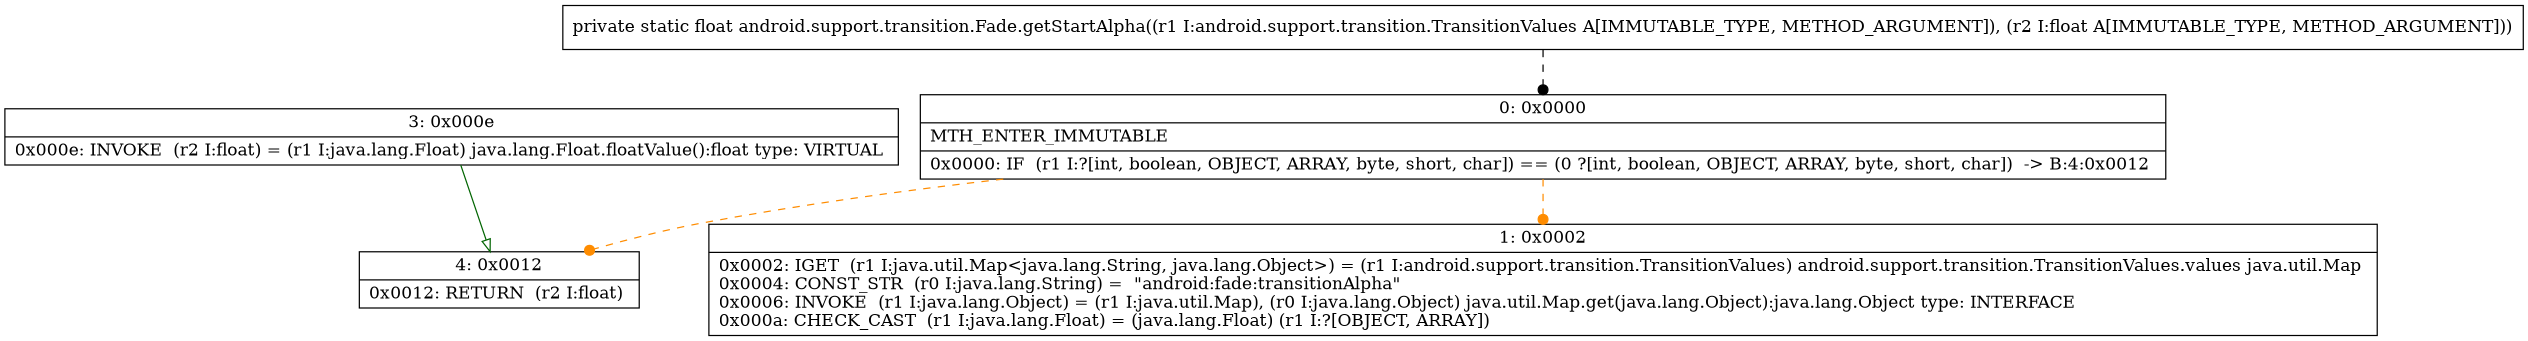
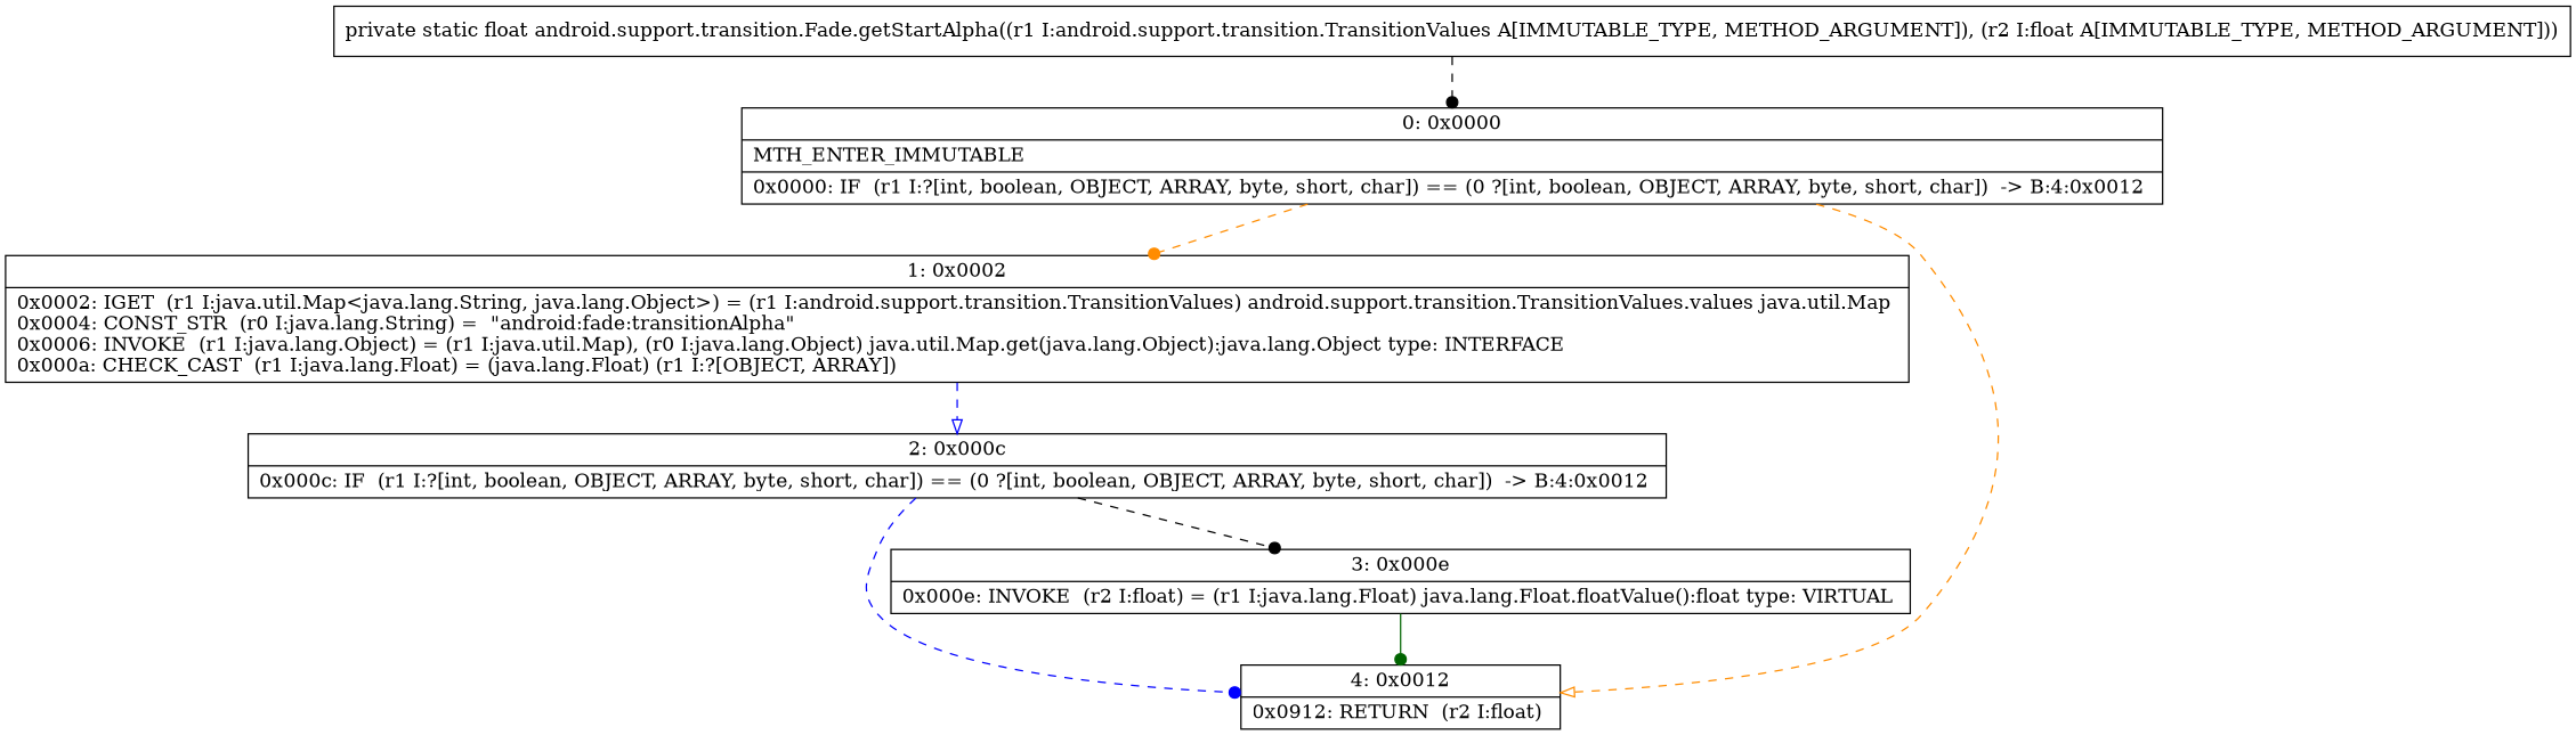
  digraph {
    node [shape=record]
    edge [arrowhead=dot color=darkorange style=dashed]
    n1 [label="{0\:\ 0x0000|MTH_ENTER_IMMUTABLE\l|0x0000: IF  (r1 I:?[int, boolean, OBJECT, ARRAY, byte, short, char]) == (0 ?[int, boolean, OBJECT, ARRAY, byte, short, char])  \-\> B:4:0x0012 \l}"]
    n2 [label="{1\:\ 0x0002|0x0002: IGET  (r1 I:java.util.Map\<java.lang.String, java.lang.Object\>) = (r1 I:android.support.transition.TransitionValues) android.support.transition.TransitionValues.values java.util.Map \l0x0004: CONST_STR  (r0 I:java.lang.String) =  \"android:fade:transitionAlpha\" \l0x0006: INVOKE  (r1 I:java.lang.Object) = (r1 I:java.util.Map), (r0 I:java.lang.Object) java.util.Map.get(java.lang.Object):java.lang.Object type: INTERFACE \l0x000a: CHECK_CAST  (r1 I:java.lang.Float) = (java.lang.Float) (r1 I:?[OBJECT, ARRAY]) \l}"]
-   n3 [label="{4\:\ 0x0012|0x0012: RETURN  (r2 I:float) \l}"]
+   n3 [label="{4\:\ 0x0012|0x0912: RETURN  (r2 I:float) \l}"]
+   n4 [label="{2\:\ 0x000c|0x000c: IF  (r1 I:?[int, boolean, OBJECT, ARRAY, byte, short, char]) == (0 ?[int, boolean, OBJECT, ARRAY, byte, short, char])  \-\> B:4:0x0012 \l}"]
    n5 [label="{3\:\ 0x000e|0x000e: INVOKE  (r2 I:float) = (r1 I:java.lang.Float) java.lang.Float.floatValue():float type: VIRTUAL \l}"]
    n6 [label="{private static float android.support.transition.Fade.getStartAlpha((r1 I:android.support.transition.TransitionValues A[IMMUTABLE_TYPE, METHOD_ARGUMENT]), (r2 I:float A[IMMUTABLE_TYPE, METHOD_ARGUMENT])) }"]
    n1 -> n2
-   n1 -> n3
-   n5 -> n3 [arrowhead=onormal color=darkgreen style=solid]
+   n1 -> n3 [arrowhead=onormal]
+   n2 -> n4 [arrowhead=onormal color=blue]
+   n4 -> n3 [color=blue]
+   n4 -> n5 [color=black]
+   n5 -> n3 [color=darkgreen style=solid]
    n6 -> n1 [color=black]
  }
